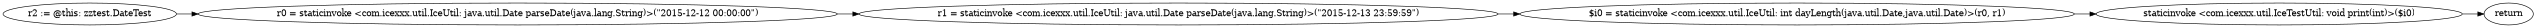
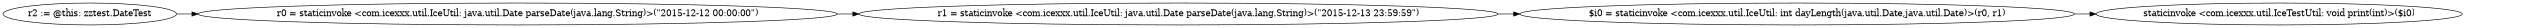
  digraph {
    rankdir=LR
    "r2 := @this: zztest.DateTest"
    "r0 = staticinvoke <com.icexxx.util.IceUtil: java.util.Date parseDate(java.lang.String)>(\"2015-12-12 00:00:00\")"
    "r1 = staticinvoke <com.icexxx.util.IceUtil: java.util.Date parseDate(java.lang.String)>(\"2015-12-13 23:59:59\")"
    "$i0 = staticinvoke <com.icexxx.util.IceUtil: int dayLength(java.util.Date,java.util.Date)>(r0, r1)"
    "staticinvoke <com.icexxx.util.IceTestUtil: void print(int)>($i0)"
-   return
    "r2 := @this: zztest.DateTest" -> "r0 = staticinvoke <com.icexxx.util.IceUtil: java.util.Date parseDate(java.lang.String)>(\"2015-12-12 00:00:00\")"
    "r0 = staticinvoke <com.icexxx.util.IceUtil: java.util.Date parseDate(java.lang.String)>(\"2015-12-12 00:00:00\")" -> "r1 = staticinvoke <com.icexxx.util.IceUtil: java.util.Date parseDate(java.lang.String)>(\"2015-12-13 23:59:59\")"
    "r1 = staticinvoke <com.icexxx.util.IceUtil: java.util.Date parseDate(java.lang.String)>(\"2015-12-13 23:59:59\")" -> "$i0 = staticinvoke <com.icexxx.util.IceUtil: int dayLength(java.util.Date,java.util.Date)>(r0, r1)"
    "$i0 = staticinvoke <com.icexxx.util.IceUtil: int dayLength(java.util.Date,java.util.Date)>(r0, r1)" -> "staticinvoke <com.icexxx.util.IceTestUtil: void print(int)>($i0)"
-   "staticinvoke <com.icexxx.util.IceTestUtil: void print(int)>($i0)" -> return
  }
